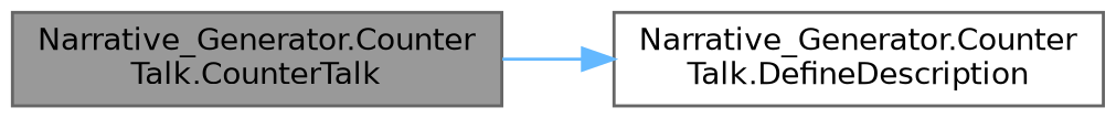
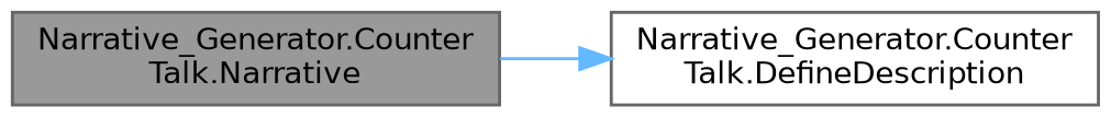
  digraph {
    rankdir=LR
    node [fontname=Helvetica fontsize=10 shape=box style=filled]
-   n1 [color=gray40 fillcolor=grey60 fontcolor=black height=0.2 label="Narrative_Generator.Counter\lTalk.CounterTalk" width=0.4]
+   n1 [color=gray40 fillcolor=grey60 fontcolor=black height=0.2 label="Narrative_Generator.Counter\lTalk.Narrative" width=0.4]
    n2 [color=grey40 fillcolor=white height=0.2 label="Narrative_Generator.Counter\lTalk.DefineDescription" width=0.4]
    n1 -> n2 [color=steelblue1 fontname=Helvetica fontsize=10 labelfontname=Helvetica labelfontsize=10 style=solid]
  }
